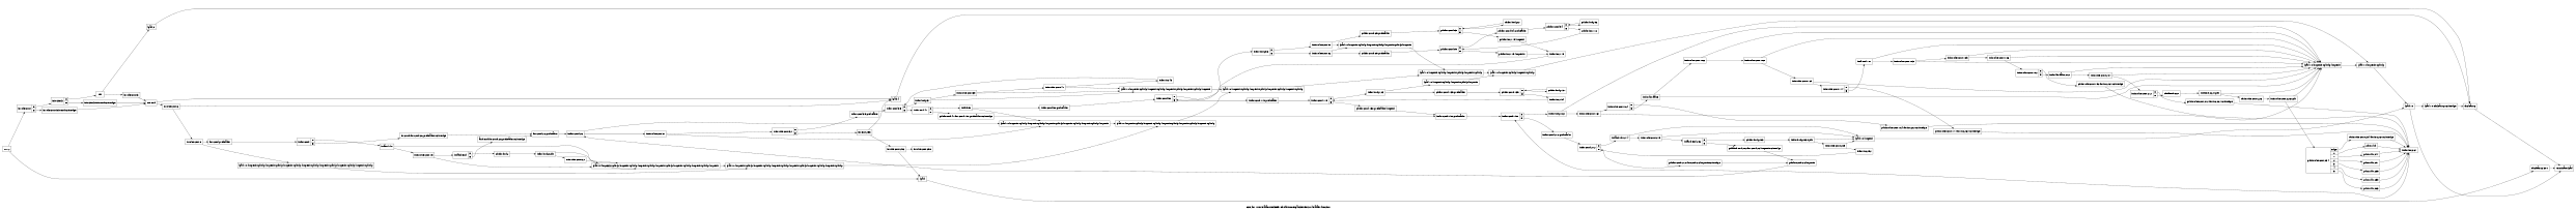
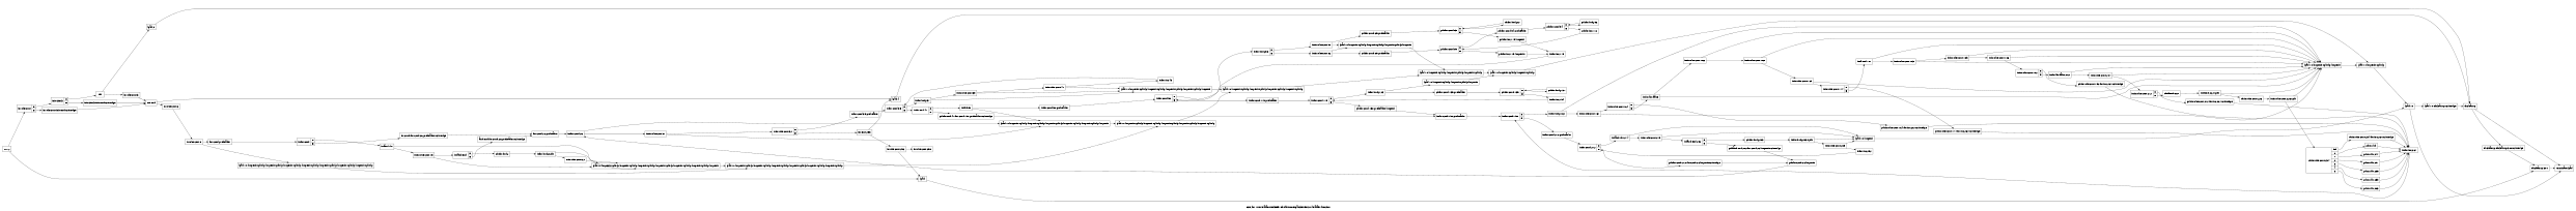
  digraph {
    label="CFG for '_ZN7DataOutILi3EE18build_some_patchesENS0_4DataE' function"
    rankdir=LR
    node [shape=record]
    n1 [label="{entry}"]
    n2 [label="{invoke.cont|{<s0>T|<s1>F}}"]
    n3 [label="{lpad}"]
    n4 [label="{init.check|{<s0>T|<s1>F}}"]
    n5 [label="{invoke.cont.init.end_crit_edge}"]
    n6 [label="{ehcleanup.300}"]
    n7 [label="{init}"]
    n8 [label="{init.check.init.end_crit_edge}"]
    n9 [label="{init.end}"]
    n10 [label="{terminate.lpad}"]
    n11 [label="{invoke.cont.3}"]
    n12 [label="{lpad.2}"]
    n13 [label="{invoke.cont.6}"]
    n14 [label="{lpad.4}"]
    n15 [label="{invoke.cont.8}"]
    n16 [label="{ehcleanup}"]
+   n17 [label="{ehcleanup.ehcleanup.300_crit_edge}"]
    n18 [label="{for.cond.preheader}"]
    n19 [label="{lpad.10.loopexit.split-lp.loopexit.split-lp.loopexit.split-lp.loopexit.split-lp.loopexit.split-lp.loopexit.split-lp.loopexit.split-lp}"]
    n20 [label="{it_for.cond|{<s0>T|<s1>F}}"]
    n21 [label="{lpad.10.loopexit.split-lp.loopexit.split-lp.loopexit.split-lp.loopexit.split-lp.loopexit.split-lp.loopexit.split-lp}"]
    n22 [label="{it_land.rhs}"]
    n23 [label="{for.cond.for.cond.26.preheader_crit_edge}"]
    n24 [label="{lpad.10.loopexit.split-lp.loopexit.split-lp.loopexit.split-lp.loopexit.split-lp.loopexit.split-lp}"]
    n25 [label="{it_invoke.cont.15}"]
    n26 [label="{lpad.10.loopexit.split-lp.loopexit.split-lp.loopexit.split-lp.loopexit.split-lp.loopexit.split-lp.loopexit.split-lp.loopexit}"]
    n27 [label="{for.cond.26.preheader}"]
    n28 [label="{it_land.end|{<s0>T|<s1>F}}"]
    n29 [label="{it_for.cond.26}"]
    n30 [label="{lpad.10.loopexit.split-lp.loopexit.split-lp.loopexit.split-lp.loopexit.split-lp.loopexit.split-lp.loopexit}"]
    n31 [label="{it_invoke.cont.31}"]
    n32 [label="{pd_for.body}"]
    n33 [label="{land.end.for.cond.26.preheader_crit_edge}"]
    n34 [label="{it_for.body.split}"]
    n35 [label="{it_invoke.cont.22}"]
    n36 [label="{it_invoke.cont.32|{<s0>T|<s1>F}}"]
    n37 [label="{lpad.10.loopexit}"]
    n38 [label="{lpad.10}"]
    n39 [label="{lpad.10.ehcleanup_crit_edge}"]
    n40 [label="{lpad.10.loopexit.split-lp.loopexit}"]
    n41 [label="{lpad.10.loopexit.split-lp}"]
    n42 [label="{lpad.10.loopexit.split-lp.loopexit.split-lp.loopexit}"]
    n43 [label="{lpad.10.loopexit.split-lp.loopexit.split-lp}"]
    n44 [label="{lpad.10.loopexit.split-lp.loopexit.split-lp.loopexit.split-lp.loopexit}"]
    n45 [label="{lpad.10.loopexit.split-lp.loopexit.split-lp.loopexit.split-lp}"]
    n46 [label="{lpad.10.loopexit.split-lp.loopexit.split-lp.loopexit.split-lp.loopexit.split-lp.loopexit}"]
    n47 [label="{lpad.10.loopexit.split-lp.loopexit.split-lp.loopexit.split-lp.loopexit.split-lp}"]
    n48 [label="{pd_for.cond.26.loopexit}"]
    n49 [label="{it_for.cond.35.preheader}"]
    n50 [label="{for.end.295}"]
    n51 [label="{it_for.cond.35|{<s0>T|<s1>F}}"]
    n52 [label="{invoke.cont.296}"]
    n53 [label="{it_for.body.37}"]
    n54 [label="{it_for.end.47|{<s0>T|<s1>F}}"]
    n55 [label="{invoke.cont.298}"]
    n56 [label="{it_invoke.cont.39}"]
    n57 [label="{it_if.then}"]
    n58 [label="{pd_for.end.47.for.cond.158.preheader_crit_edge}"]
    n59 [label="{it_invoke.cont.41}"]
    n60 [label="{it_for.cond.50.preheader}"]
    n61 [label="{it_for.cond.158.preheader}"]
    n62 [label="{it_for.inc.45}"]
    n63 [label="{it_for.cond.50|{<s0>T|<s1>F}}"]
    n64 [label="{it_for.cond.158|{<s0>T|<s1>F}}"]
    n65 [label="{it_for.body.160}"]
    n66 [label="{it_for.cond.272.preheader}"]
    n67 [label="{pd_for.cond.158.preheader.loopexit}"]
    n68 [label="{it_invoke.cont.161}"]
    n69 [label="{it_for.cond.272|{<s0>T|<s1>F}}"]
    n70 [label="{it_for.body.53|{<s0>T|<s1>F}}"]
    n71 [label="{it_for.cond.119.preheader}"]
    n72 [label="{it_invoke.cont.58}"]
    n73 [label="{it_invoke.cont.82}"]
    n74 [label="{it_for.cond.119|{<s0>T|<s1>F}}"]
    n75 [label="{pd_for.cond.65.preheader}"]
    n76 [label="{pd_for.cond.89.preheader}"]
    n77 [label="{it_for.body.123}"]
    n78 [label="{pd_for.cond.135.preheader}"]
    n79 [label="{pd_for.cond.65|{<s0>T|<s1>F}}"]
    n80 [label="{pd_for.cond.89|{<s0>T|<s1>F}}"]
    n81 [label="{pd_for.body.67}"]
    n82 [label="{pd_for.inc.115.loopexit}"]
    n83 [label="{it_for.inc.115}"]
    n84 [label="{pd_for.cond.94.preheader}"]
    n85 [label="{pd_for.inc.115.loopexit1}"]
    n86 [label="{pd_for.cond.94|{<s0>T|<s1>F}}"]
    n87 [label="{pd_for.body.96}"]
    n88 [label="{pd_for.inc.112}"]
    n89 [label="{pd_for.cond.135|{<s0>T|<s1>F}}"]
    n90 [label="{pd_for.body.137}"]
    n91 [label="{it_for.inc.154}"]
    n92 [label="{it_invoke.cont.164|{<s0>T|<s1>F}}"]
    n93 [label="{it_land.rhs.274}"]
    n94 [label="{pd_for.cond.272.for.cond.26.loopexit_crit_edge}"]
    n95 [label="{it_invoke.cont.279}"]
    n96 [label="{pd_invoke.cont.164.for.inc.267_crit_edge}"]
    n97 [label="{it_lor.lhs.false}"]
    n98 [label="{it_for.inc.267}"]
    n99 [label="{it_invoke.cont.166}"]
    n100 [label="{it_invoke.cont.168}"]
    n101 [label="{it_invoke.cont.169}"]
    n102 [label="{it_invoke.cont.174|{<s0>T|<s1>F}}"]
    n103 [label="{pd_invoke.cont.174.for.inc.267_crit_edge}"]
    n104 [label="{it_if.end.181}"]
    n105 [label="{it_invoke.cont.183}"]
    n106 [label="{it_invoke.cont.185}"]
    n107 [label="{it_invoke.cont.186}"]
    n108 [label="{it_invoke.cont.192|{<s0>T|<s1>F}}"]
    n109 [label="{pd_invoke.cont.192.for.inc.267_crit_edge}"]
    n110 [label="{it_lor.lhs.false.202}"]
    n111 [label="{it_invoke.cont.204}"]
    n112 [label="{it_invoke.cont.212|{<s0>T|<s1>F}}"]
    n113 [label="{pd_invoke.cont.212.for.inc.267_crit_edge}"]
    n114 [label="{pd_if.end.222}"]
    n115 [label="{it_if.end.222.split}"]
    n116 [label="{pd_invoke.cont.226}"]
    n117 [label="{it_invoke.cont.226.split}"]
-   n118 [label="{pd_invoke.cont.234|{<s0>edge|<s1>0|<s2>1|<s3>2|<s4>3|<s5>4|<s6>5}}"]
+   n118 [label="{pd_invoke.cont.234|{<s0>def|<s1>0|<s2>1|<s3>2|<s4>3|<s5>4|<s6>5}}"]
    n119 [label="{pd_invoke.cont.234.for.inc.267_crit_edge}"]
    n120 [label="{pd_sw.bb}"]
    n121 [label="{pd_sw.bb.247}"]
    n122 [label="{pd_sw.bb.251}"]
    n123 [label="{pd_sw.bb.255}"]
    n124 [label="{pd_sw.bb.259}"]
    n125 [label="{pd_sw.bb.263}"]
    n126 [label="{it_land.end.282|{<s0>T|<s1>F}}"]
    n127 [label="{pd_for.body.283}"]
    n128 [label="{pd_land.end.282.for.cond.26.loopexit_crit_edge}"]
    n129 [label="{it_for.body.283.split}"]
    n130 [label="{it_invoke.cont.289}"]
    n131 [label="{it_for.inc.292}"]
    n1 -> n2
    n1 -> n3
    n2 -> n4 [tailport=s0]
    n2 -> n5 [tailport=s1]
    n3 -> n6
    n4 -> n7 [tailport=s0]
    n4 -> n8 [tailport=s1]
    n5 -> n9
    n6 -> n10
    n7 -> n11
    n7 -> n12
    n8 -> n9
    n9 -> n13
    n9 -> n14
    n11 -> n9
    n12 -> n16
-   n13 -> n14
    n13 -> n15
    n14 -> n16
    n15 -> n18
    n15 -> n19
    n16 -> n10
+   n16 -> n17
+   n17 -> n6
    n18 -> n20
    n19 -> n21
    n20 -> n22 [tailport=s0]
    n20 -> n23 [tailport=s1]
    n21 -> n24
    n22 -> n25
    n22 -> n26
    n23 -> n27
    n24 -> n47
    n25 -> n26
    n25 -> n28
    n26 -> n21
    n27 -> n29
    n28 -> n32 [tailport=s0]
    n28 -> n33 [tailport=s1]
    n29 -> n30
    n29 -> n31
    n30 -> n24
    n31 -> n30
    n31 -> n36
    n32 -> n34
    n33 -> n27
    n34 -> n26
    n34 -> n35
    n35 -> n26
    n36 -> n49 [tailport=s0]
    n36 -> n50 [tailport=s1]
    n37 -> n38
    n38 -> n10
    n38 -> n39
    n39 -> n16
    n40 -> n41
    n41 -> n38
    n42 -> n43
    n43 -> n41
    n44 -> n45
    n45 -> n43
    n46 -> n47
    n47 -> n45
    n48 -> n29
    n49 -> n51
    n50 -> n14
    n50 -> n52
    n51 -> n53 [tailport=s0]
    n51 -> n54 [tailport=s1]
    n52 -> n3
    n52 -> n55
    n53 -> n46
    n53 -> n56
    n54 -> n57 [tailport=s0]
    n54 -> n58 [tailport=s1]
    n56 -> n46
    n56 -> n59
    n57 -> n30
    n57 -> n60
    n58 -> n61
    n59 -> n46
    n59 -> n62
    n60 -> n63
    n61 -> n64
    n62 -> n51
    n63 -> n70 [tailport=s0]
    n63 -> n71 [tailport=s1]
    n64 -> n65 [tailport=s0]
    n64 -> n66 [tailport=s1]
    n65 -> n40
    n65 -> n68
    n66 -> n69
    n67 -> n61
    n68 -> n40
    n68 -> n92
    n69 -> n93 [tailport=s0]
    n69 -> n94 [tailport=s1]
    n70 -> n72 [tailport=s0]
    n70 -> n73 [tailport=s1]
    n71 -> n74
    n72 -> n44
    n72 -> n75
    n73 -> n44
    n73 -> n76
    n74 -> n67 [tailport=s1]
    n74 -> n77 [tailport=s0]
    n75 -> n79
    n76 -> n80
    n77 -> n42
    n77 -> n78
    n78 -> n89
    n79 -> n81 [tailport=s0]
    n79 -> n82 [tailport=s1]
    n80 -> n84 [tailport=s0]
    n80 -> n85 [tailport=s1]
    n81 -> n79
    n82 -> n83
    n83 -> n63
    n84 -> n86
    n85 -> n83
    n86 -> n87 [tailport=s0]
    n86 -> n88 [tailport=s1]
    n87 -> n86
    n88 -> n80
    n89 -> n90 [tailport=s0]
    n89 -> n91 [tailport=s1]
    n90 -> n89
    n91 -> n74
    n92 -> n96 [tailport=s0]
    n92 -> n97 [tailport=s1]
    n93 -> n37
    n93 -> n95
    n94 -> n48
    n95 -> n37
    n95 -> n126
    n96 -> n98
    n97 -> n40
    n97 -> n99
    n98 -> n64
    n99 -> n40
    n99 -> n100
    n100 -> n40
    n100 -> n101
    n101 -> n40
    n101 -> n102
    n102 -> n103 [tailport=s0]
    n102 -> n104 [tailport=s1]
    n103 -> n98
    n104 -> n40
    n104 -> n105
    n105 -> n40
    n105 -> n106
    n106 -> n40
    n106 -> n107
    n107 -> n40
    n107 -> n108
    n108 -> n109 [tailport=s0]
    n108 -> n110 [tailport=s1]
    n109 -> n98
    n110 -> n40
    n110 -> n111
    n111 -> n40
    n111 -> n112
    n112 -> n113 [tailport=s0]
    n112 -> n114 [tailport=s1]
    n113 -> n98
    n114 -> n115
    n115 -> n40
    n115 -> n116
    n116 -> n117
    n117 -> n40
    n117 -> n118
    n118 -> n119 [tailport=s0]
    n118 -> n120 [tailport=s1]
    n118 -> n121 [tailport=s2]
    n118 -> n122 [tailport=s3]
    n118 -> n123 [tailport=s4]
    n118 -> n124 [tailport=s5]
    n118 -> n125 [tailport=s6]
    n119 -> n98
    n120 -> n98
    n121 -> n98
    n122 -> n98
    n123 -> n98
    n124 -> n98
    n125 -> n98
    n126 -> n127 [tailport=s0]
    n126 -> n128 [tailport=s1]
    n127 -> n129
    n128 -> n48
    n129 -> n37
    n129 -> n130
    n130 -> n37
    n130 -> n131
    n131 -> n69
  }
